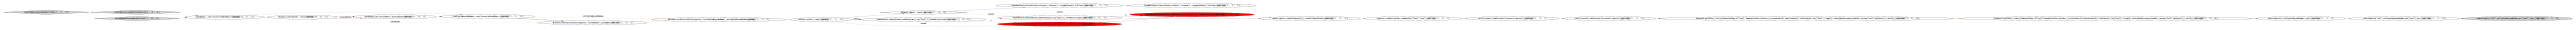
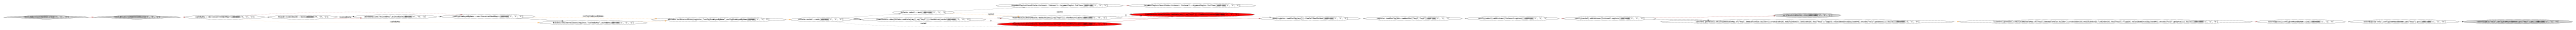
  digraph {
    fontname="Liberation Mono"
    rankdir=LR
    node [fillcolor=white fontname="Liberation Mono" shape=ellipse style=filled]
    edge [color=brown fontname="Liberation Mono" style=solid]
    n1 [label="Whitebox.setInternalState(register,\"cachesByKey\",cacheByKey)@@@7@@@['1', '1', '1']"]
    n2 [label="Whitebox.setInternalState(register,\"configItemKeyedByName\",configItemKeyedByName)@@@8@@@['1', '1', '1']"]
    n3 [label="KVCache cache1 = mock()@@@9@@@['1', '1', '1']"]
    n4 [fillcolor=red label="PowerMockito.when(KVCache.newCache(any(),eq(\"key1\"))).thenReturn(cache1)@@@12@@@['0', '1', '0']"]
    n5 [fillcolor=red label="PowerMockito.when(KVCache.newCache(any(),eq(\"key2\"))).thenReturn(cache2)@@@13@@@['0', '1', '0']"]
    n6 [label="when(register.readConfig(any())).thenCallRealMethod()@@@16@@@['1', '1', '1']"]
    n7 [label="verify(cache2).addListener(listener2.capture())@@@19@@@['1', '1', '1']"]
+   n8 [fillcolor=lightgray label="verify(existedCache).stop()@@@20@@@['0', '0', '1']"]
    n9 [label="listener1.getValue().notify(ImmutableMap.of(\"key1\",ImmutableValue.builder().createIndex(0).modifyIndex(0).lockIndex(0).key(\"key1\").flags(0).value(BaseEncoding.base64().encode(\"val1\".getBytes())).build()))@@@18@@@['1', '1', '0']"]
    n10 [label="listener2.getValue().notify(ImmutableMap.of(\"key2\",ImmutableValue.builder().createIndex(0).modifyIndex(0).lockIndex(0).key(\"key2\").flags(0).value(BaseEncoding.base64().encode(\"val2\".getBytes())).build()))@@@19@@@['1', '1', '0']"]
    n11 [label="PowerMockito.when(KVCache.newCache(any(),eq(\"key1\"))).thenReturn(cache1)@@@14@@@['1', '0', '1']"]
    n12 [label="PowerMockito.when(KVCache.newCache(any(),eq(\"key2\"))).thenReturn(cache2)@@@15@@@['1', '0', '1']"]
    n13 [label="ArgumentCaptor<ConsulCache.Listener> listener2 = ArgumentCaptor.forClass()@@@12@@@['1', '1', '1']"]
    n14 [label="assertEquals(2,configItemKeyedByName.size())@@@20@@@['1', '1', '0']"]
    n15 [label="assertEquals(\"val1\",configItemKeyedByName.get(\"key1\").get())@@@21@@@['1', '1', '0']"]
    n16 [fillcolor=lightgray label="assertEquals(\"val2\",configItemKeyedByName.get(\"key2\").get())@@@22@@@['1', '1', '0']"]
    n17 [label="ArgumentCaptor<ConsulCache.Listener> listener1 = ArgumentCaptor.forClass()@@@11@@@['1', '1', '1']"]
    n18 [label="verify(cache1).addListener(listener1.capture())@@@18@@@['1', '1', '1']"]
-   n19 [label="KVCache cache2 = mock()@@@10@@@['1', '1', '1']" shape=diamond]
+   n19 [label="KVCache cache2 = mock()@@@10@@@['1', '1', '1']"]
    n20 [label="register.readConfig(Sets.newHashSet(\"key1\",\"key2\"))@@@17@@@['1', '1', '1']"]
    n21 [label="configItemKeyedByName = new ConcurrentHashMap<>()@@@6@@@['1', '1', '1']"]
    n22 [fillcolor=lightgray label="shouldUpdateCachesWhenNotified['0', '1', '0']" shape=diamond]
    n23 [fillcolor=lightgray label="shouldUnsubscribeWhenKeyRemoved['0', '0', '1']" shape=diamond]
    n24 [label="cacheByKey = new ConcurrentHashMap<>()@@@3@@@['1', '1', '1']"]
    n25 [label="KVCache existedCache = mock()@@@4@@@['0', '0', '1']"]
    n26 [label="cacheByKey.put(\"existedKey\",existedCache)@@@5@@@['0', '0', '1']"]
-   n27 [fillcolor=lightgray label="shouldUpdateCachesWhenNotified['1', '0', '0']" shape=diamond]
    n1 -> n2 [color=darkorange style=dashed]
    n2 -> n3 [color=darkorange]
    n3 -> n4 [color=gray40 label=cache1 style=dashed]
    n3 -> n11 [color=black label=cache1]
    n3 -> n19 [color=gray40]
    n4 -> n5
    n5 -> n6 [color=gray40 style=dotted]
    n6 -> n20 [color=gray40 style=dotted]
+   n7 -> n8
    n7 -> n9 [color=black]
    n9 -> n10 [color=darkorange style=dashed]
    n10 -> n14
    n11 -> n4 [label=0 style=dotted]
    n11 -> n12 [style=dotted]
    n12 -> n5 [color=black label=0 style=dashed]
    n12 -> n6
    n14 -> n15 [color=gray40 style=dotted]
    n15 -> n16 [color=black]
    n17 -> n13 [style=dashed]
    n18 -> n7 [style=dotted]
    n19 -> n5 [color=gray40 label=cache2 style=dotted]
    n19 -> n12 [color=darkorange label=cache2 style=dashed]
    n19 -> n17 [color=gray40]
    n20 -> n18 [color=gray40 style=dotted]
    n21 -> n1 [color=black]
    n21 -> n2 [color=darkorange label=configItemKeyedByName style=dashed]
    n22 -> n23
    n23 -> n24 [style=dotted]
    n24 -> n1 [color=darkorange label=cacheByKey style=dotted]
    n24 -> n21 [style=dashed]
    n24 -> n25 [color=gray40]
    n25 -> n26 [label=existedCache]
    n25 -> n26 [color=black style=dashed]
    n26 -> n21 [color=black style=dashed]
-   n27 -> n24 [color=black style=dotted]
  }
